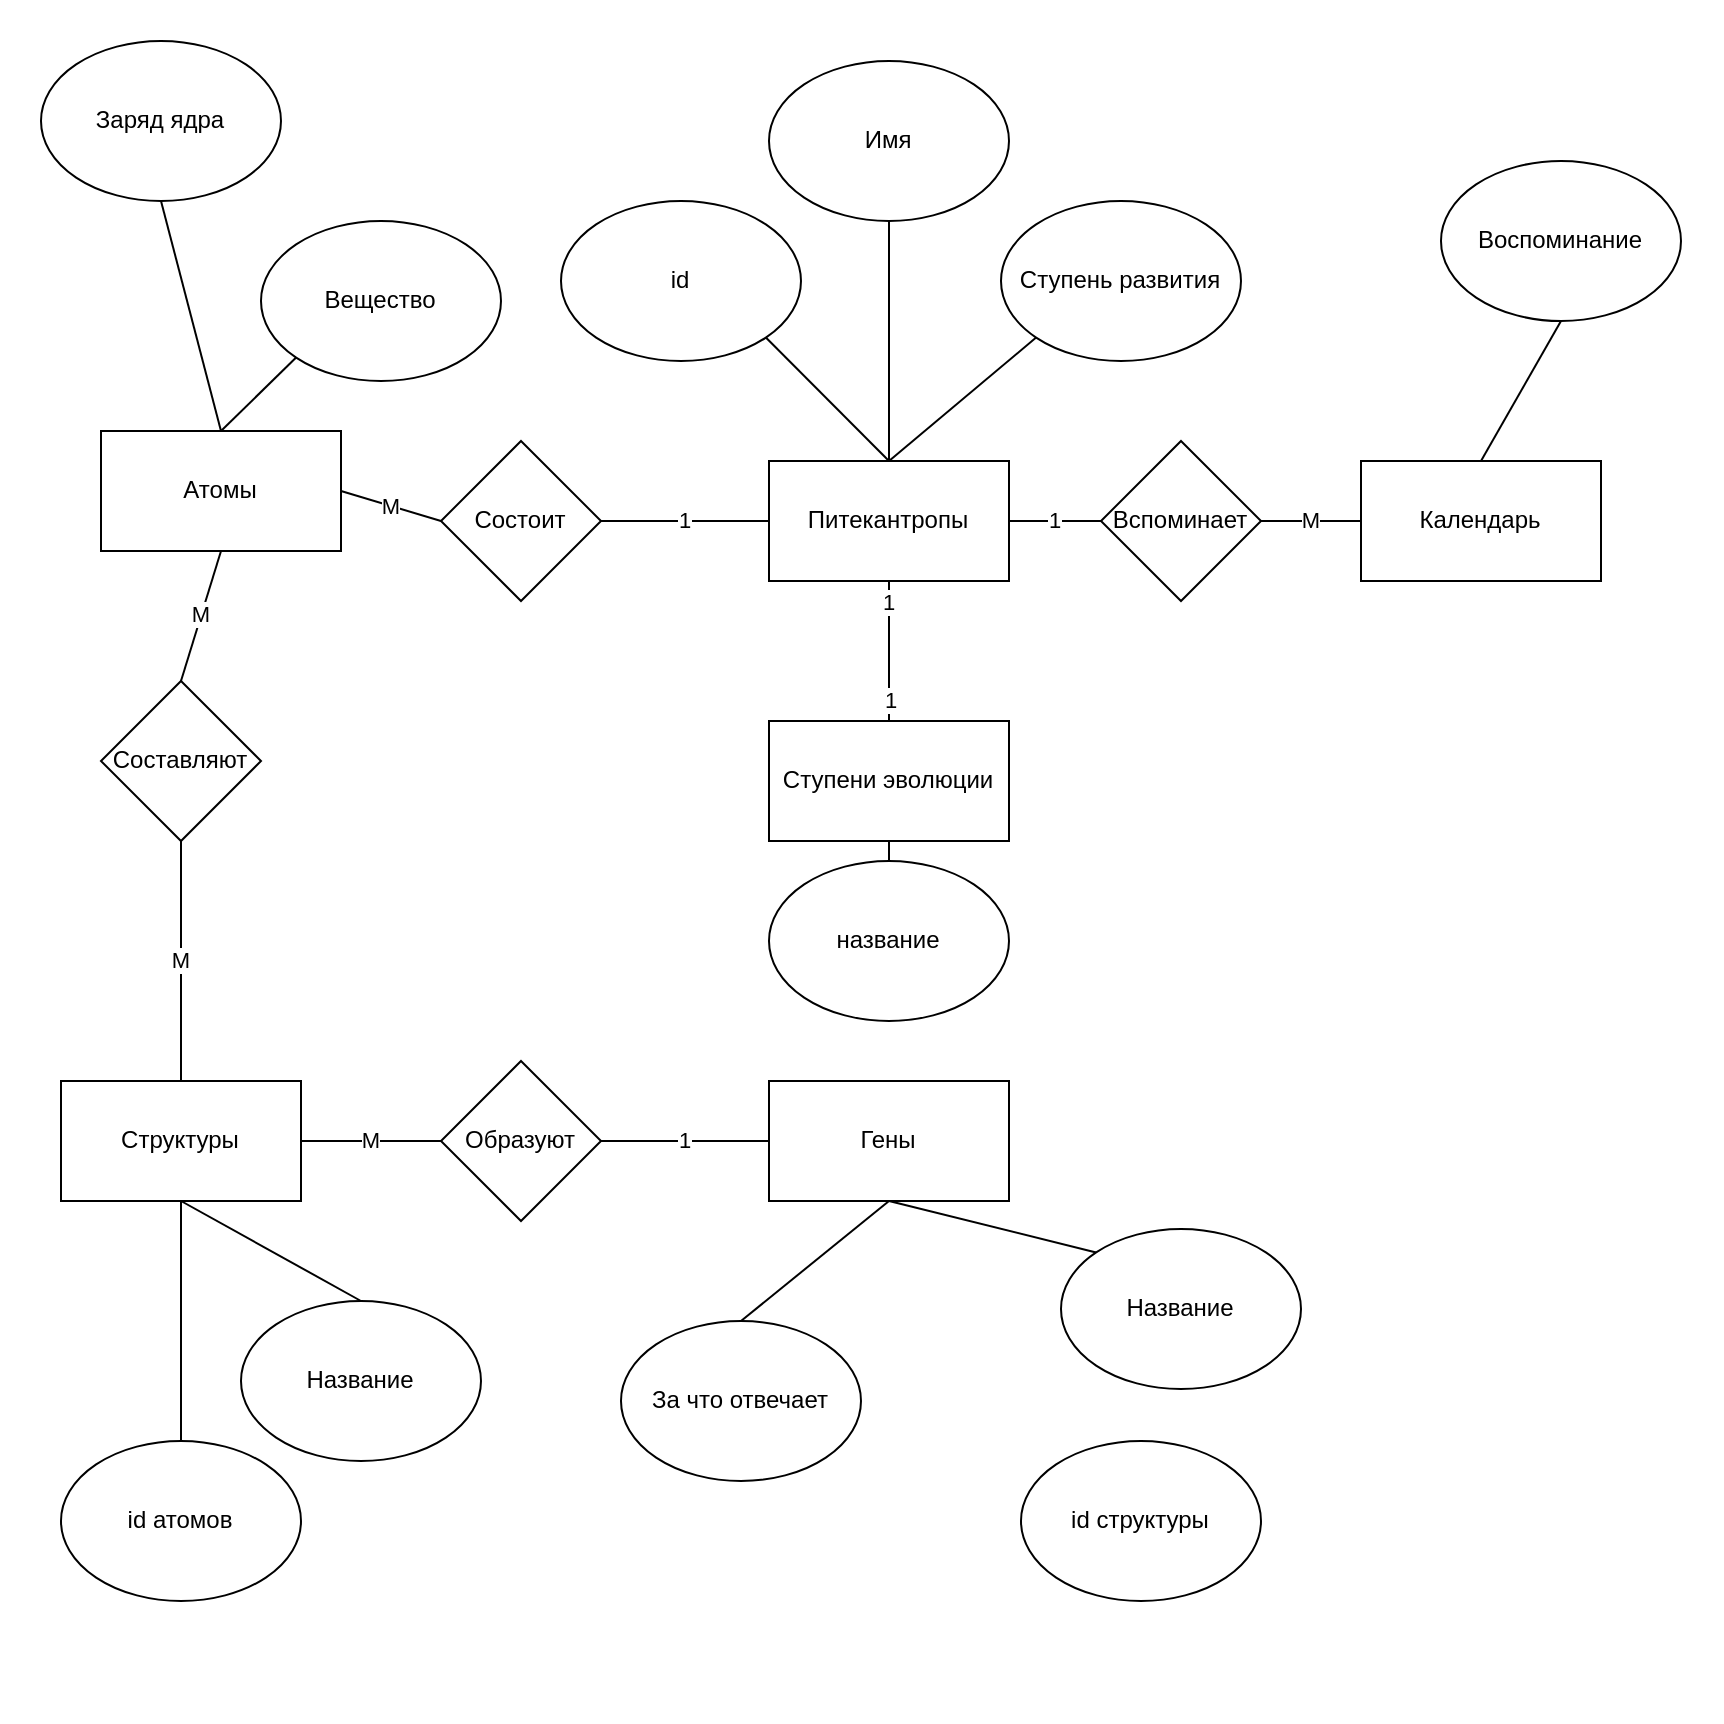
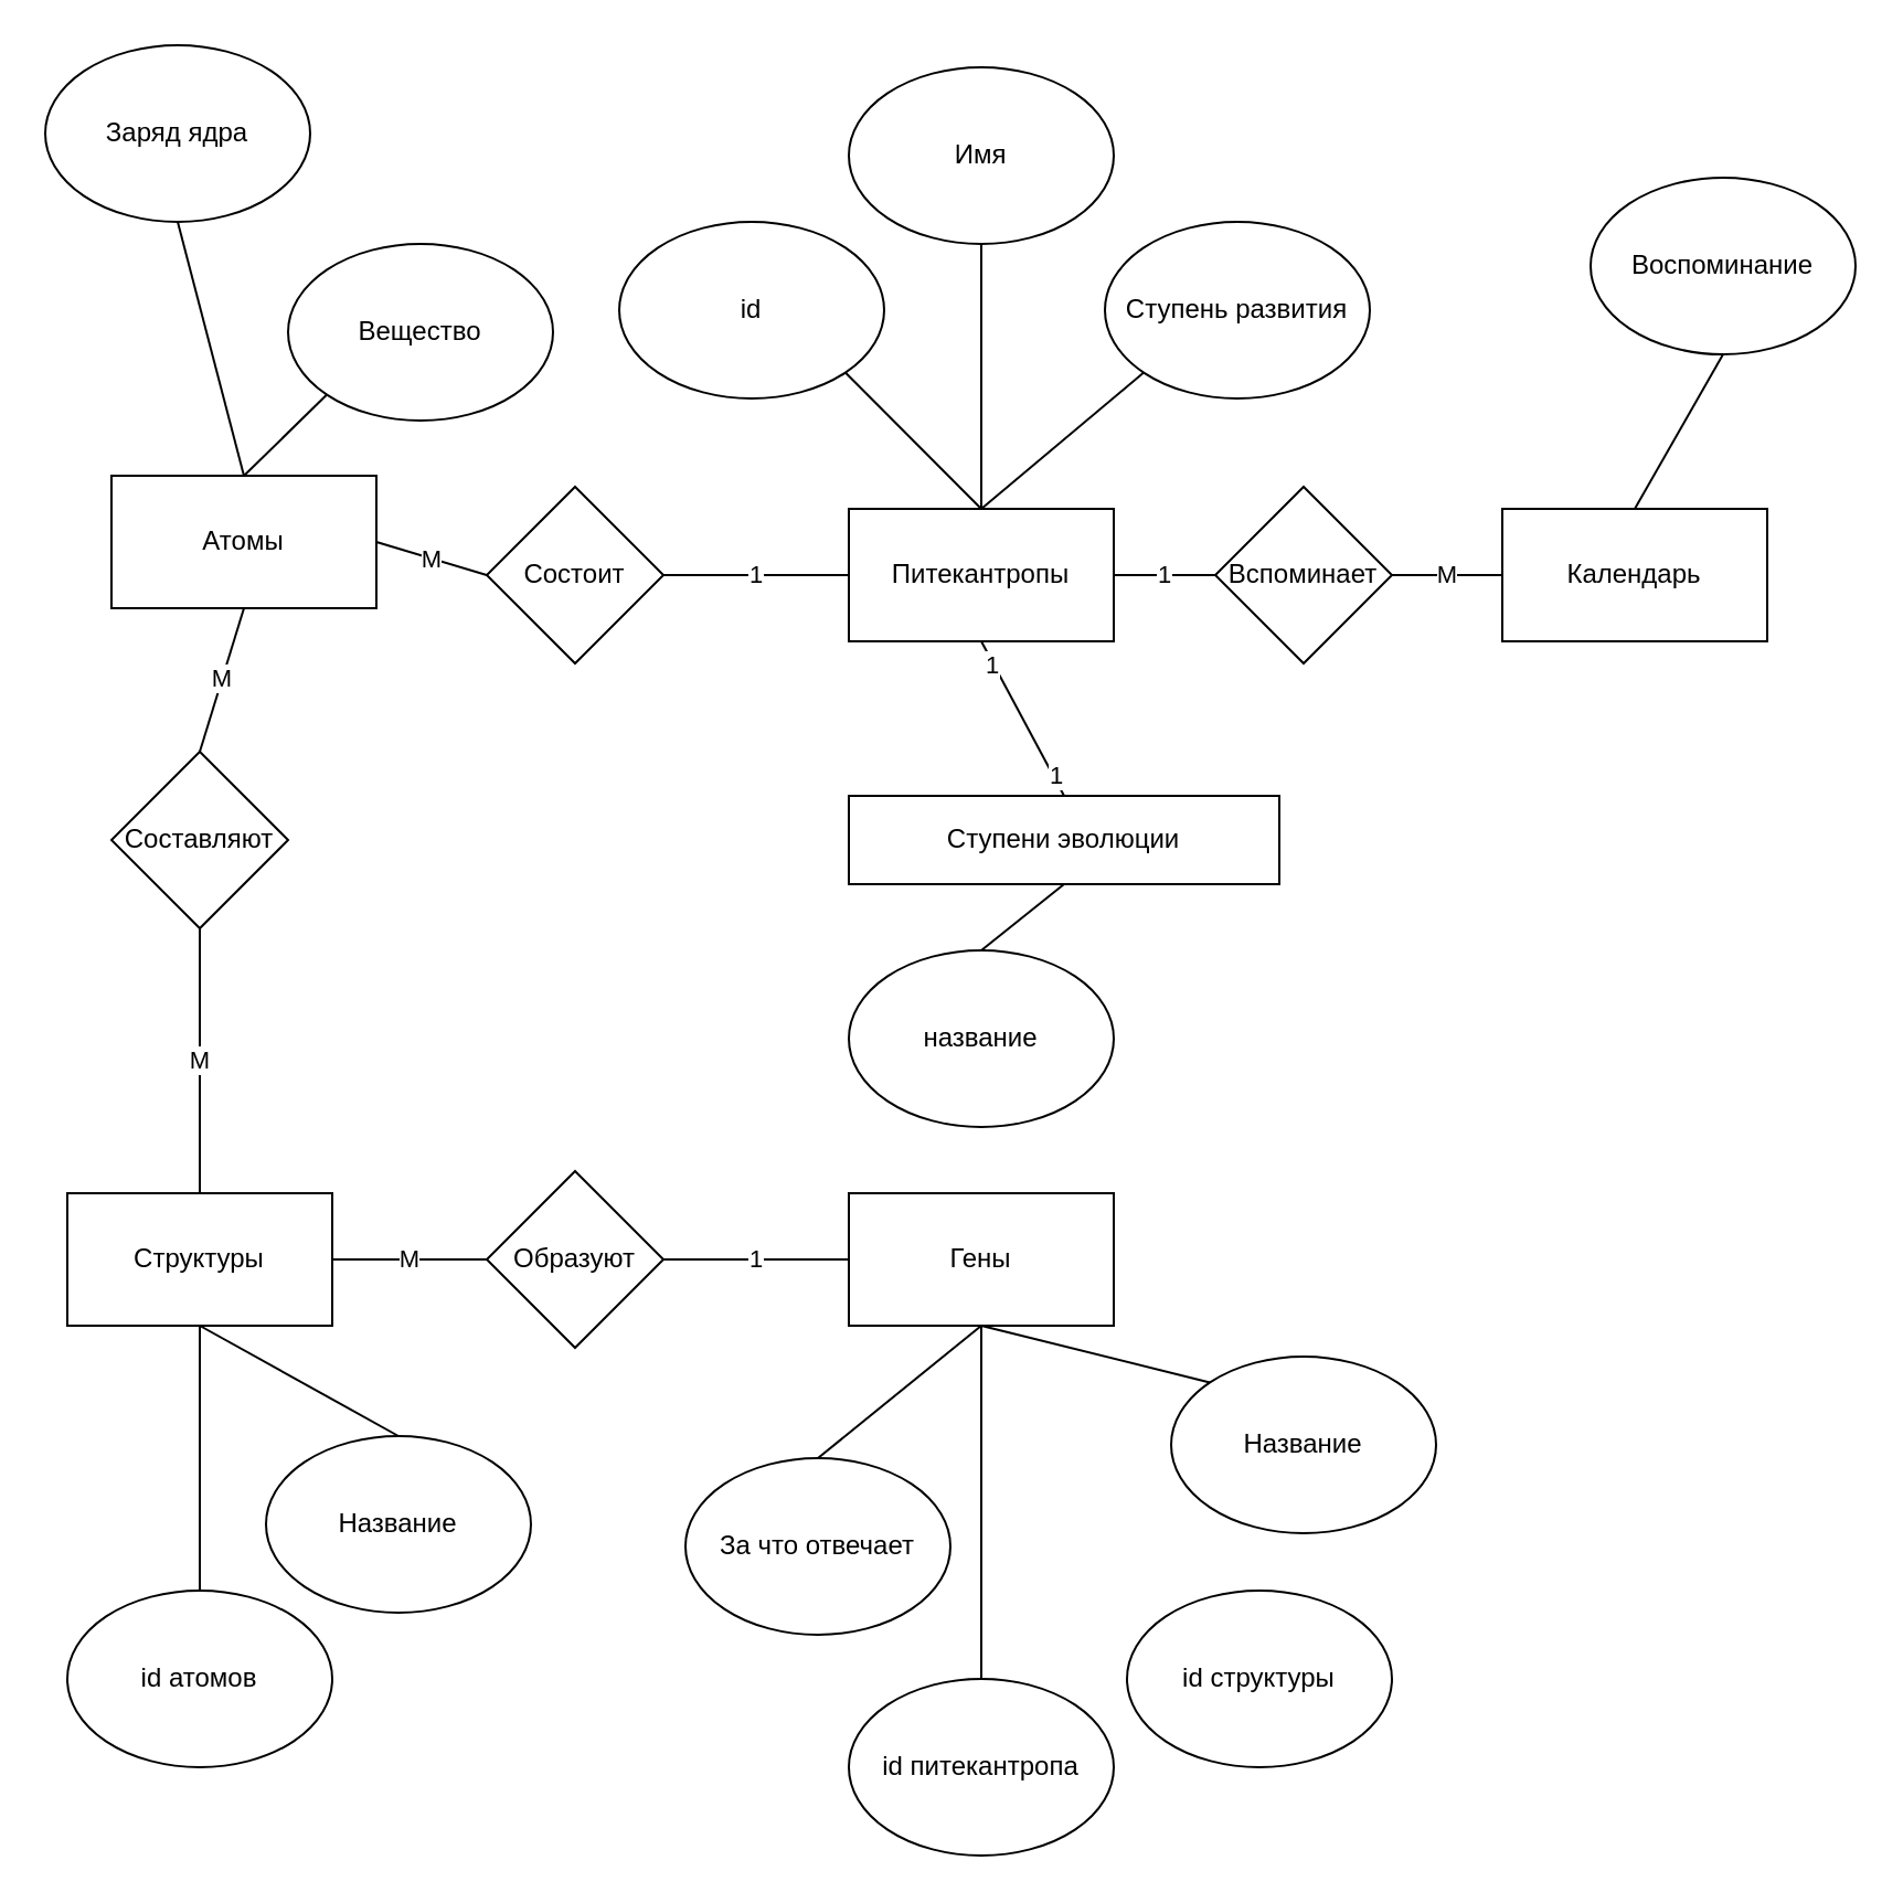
  <mxCell id="0" />
  <mxCell id="1" parent="0" />
  <mxCell id="2" style="edgeStyle=none;rounded=0;orthogonalLoop=1;jettySize=auto;html=1;exitX=0.5;exitY=1;exitDx=0;exitDy=0;entryX=0.5;entryY=0;entryDx=0;entryDy=0;endArrow=none;endFill=0;" parent="1" source="5" target="29" edge="1"><mxGeometry relative="1" as="geometry" /></mxCell>
  <mxCell id="3" style="edgeStyle=none;rounded=0;orthogonalLoop=1;jettySize=auto;html=1;exitX=0.5;exitY=1;exitDx=0;exitDy=0;entryX=0;entryY=0;entryDx=0;entryDy=0;endArrow=none;endFill=0;" parent="1" source="5" target="18" edge="1"><mxGeometry relative="1" as="geometry" /></mxCell>
+ <mxCell id="4" style="edgeStyle=none;rounded=0;orthogonalLoop=1;jettySize=auto;html=1;exitX=0.5;exitY=1;exitDx=0;exitDy=0;entryX=0.5;entryY=0;entryDx=0;entryDy=0;startArrow=none;startFill=0;endArrow=none;endFill=0;" parent="1" source="5" target="43" edge="1"><mxGeometry relative="1" as="geometry" /></mxCell>
  <mxCell id="5" value="Гены" style="rounded=0;whiteSpace=wrap;html=1;" parent="1" vertex="1"><mxGeometry x="384" y="540" width="120" height="60" as="geometry" /></mxCell>
  <mxCell id="6" style="edgeStyle=none;rounded=0;orthogonalLoop=1;jettySize=auto;html=1;exitX=0.5;exitY=1;exitDx=0;exitDy=0;entryX=0.5;entryY=0;entryDx=0;entryDy=0;endArrow=none;endFill=0;" parent="1" source="8" target="30" edge="1"><mxGeometry relative="1" as="geometry" /></mxCell>
  <mxCell id="7" value="М" style="edgeStyle=none;rounded=0;orthogonalLoop=1;jettySize=auto;html=1;exitX=1;exitY=0.5;exitDx=0;exitDy=0;entryX=0;entryY=0.5;entryDx=0;entryDy=0;endArrow=none;endFill=0;" parent="1" source="8" target="36" edge="1"><mxGeometry relative="1" as="geometry" /></mxCell>
  <mxCell id="8" value="Структуры" style="rounded=0;whiteSpace=wrap;html=1;" parent="1" vertex="1"><mxGeometry y="540" width="120" height="60" as="geometry" x="30" /></mxCell>
  <mxCell id="9" value="М" style="edgeStyle=none;rounded=0;orthogonalLoop=1;jettySize=auto;html=1;exitX=0.5;exitY=1;exitDx=0;exitDy=0;entryX=0.5;entryY=0;entryDx=0;entryDy=0;endArrow=none;endFill=0;" parent="1" source="10" target="38" edge="1"><mxGeometry relative="1" as="geometry" /></mxCell>
  <mxCell id="10" value="Атомы" style="rounded=0;whiteSpace=wrap;html=1;" parent="1" vertex="1"><mxGeometry x="50" y="215" width="120" height="60" as="geometry" /></mxCell>
  <mxCell id="11" value="Календарь" style="rounded=0;whiteSpace=wrap;html=1;" parent="1" vertex="1"><mxGeometry x="680" y="230" width="120" height="60" as="geometry" /></mxCell>
  <mxCell id="12" value="1" style="edgeStyle=none;rounded=0;orthogonalLoop=1;jettySize=auto;html=1;exitX=1;exitY=0.5;exitDx=0;exitDy=0;entryX=0;entryY=0.5;entryDx=0;entryDy=0;endArrow=none;endFill=0;" parent="1" source="17" target="40" edge="1"><mxGeometry relative="1" as="geometry" /></mxCell>
  <mxCell id="13" value="1" style="edgeStyle=none;rounded=0;orthogonalLoop=1;jettySize=auto;html=1;exitX=0;exitY=0.5;exitDx=0;exitDy=0;entryX=1;entryY=0.5;entryDx=0;entryDy=0;endArrow=none;endFill=0;" parent="1" source="17" target="34" edge="1"><mxGeometry relative="1" as="geometry" /></mxCell>
  <mxCell id="14" style="rounded=0;orthogonalLoop=1;jettySize=auto;html=1;exitX=0.5;exitY=1;exitDx=0;exitDy=0;entryX=0.5;entryY=0;entryDx=0;entryDy=0;startArrow=none;startFill=0;endArrow=none;endFill=0;" edge="1" parent="1" source="17" target="46"><mxGeometry relative="1" as="geometry" /></mxCell>
  <mxCell id="15" value="1" style="edgeLabel;html=1;align=center;verticalAlign=middle;resizable=0;points=[];" vertex="1" connectable="0" parent="14"><mxGeometry x="-0.713" y="-1" relative="1" as="geometry"><mxPoint as="offset" /></mxGeometry></mxCell>
  <mxCell id="16" value="1" style="edgeLabel;html=1;align=center;verticalAlign=middle;resizable=0;points=[];" vertex="1" connectable="0" parent="14"><mxGeometry x="0.784" y="-1" relative="1" as="geometry"><mxPoint x="1" y="-2.76" as="offset" /></mxGeometry></mxCell>
  <mxCell id="17" value="Питекантропы" style="rounded=0;whiteSpace=wrap;html=1;" parent="1" vertex="1"><mxGeometry x="384" y="230" width="120" height="60" as="geometry" /></mxCell>
  <mxCell id="18" value="Название" style="ellipse;whiteSpace=wrap;html=1;" parent="1" vertex="1"><mxGeometry x="530" y="614" width="120" height="80" as="geometry" /></mxCell>
  <mxCell id="19" style="edgeStyle=none;rounded=0;orthogonalLoop=1;jettySize=auto;html=1;exitX=0;exitY=1;exitDx=0;exitDy=0;entryX=0.5;entryY=0;entryDx=0;entryDy=0;endArrow=none;endFill=0;" parent="1" source="20" target="17" edge="1"><mxGeometry relative="1" as="geometry" /></mxCell>
  <mxCell id="20" value="Ступень развития" style="ellipse;whiteSpace=wrap;html=1;" parent="1" vertex="1"><mxGeometry x="500" y="100" width="120" height="80" as="geometry" /></mxCell>
  <mxCell id="21" style="rounded=0;orthogonalLoop=1;jettySize=auto;html=1;exitX=0.5;exitY=1;exitDx=0;exitDy=0;entryX=0.5;entryY=0;entryDx=0;entryDy=0;endArrow=none;endFill=0;" parent="1" source="22" target="17" edge="1"><mxGeometry relative="1" as="geometry" /></mxCell>
  <mxCell id="22" value="Имя" style="ellipse;whiteSpace=wrap;html=1;" parent="1" vertex="1"><mxGeometry x="384" y="30" width="120" height="80" as="geometry" /></mxCell>
  <mxCell id="23" style="edgeStyle=none;rounded=0;orthogonalLoop=1;jettySize=auto;html=1;exitX=1;exitY=1;exitDx=0;exitDy=0;entryX=0.5;entryY=0;entryDx=0;entryDy=0;endArrow=none;endFill=0;" parent="1" source="24" target="17" edge="1"><mxGeometry relative="1" as="geometry" /></mxCell>
  <mxCell id="24" value="id" style="ellipse;whiteSpace=wrap;html=1;" parent="1" vertex="1"><mxGeometry x="280" y="100" width="120" height="80" as="geometry" /></mxCell>
  <mxCell id="25" style="edgeStyle=none;rounded=0;orthogonalLoop=1;jettySize=auto;html=1;exitX=0.5;exitY=1;exitDx=0;exitDy=0;entryX=0.5;entryY=0;entryDx=0;entryDy=0;endArrow=none;endFill=0;" parent="1" source="26" target="11" edge="1"><mxGeometry relative="1" as="geometry" /></mxCell>
  <mxCell id="26" value="Воспоминание" style="ellipse;whiteSpace=wrap;html=1;" parent="1" vertex="1"><mxGeometry x="720" y="80" width="120" height="80" as="geometry" /></mxCell>
  <mxCell id="27" style="edgeStyle=none;rounded=0;orthogonalLoop=1;jettySize=auto;html=1;exitX=0;exitY=1;exitDx=0;exitDy=0;entryX=0.5;entryY=0;entryDx=0;entryDy=0;endArrow=none;endFill=0;" parent="1" source="28" target="10" edge="1"><mxGeometry relative="1" as="geometry" /></mxCell>
  <mxCell id="28" value="Вещество" style="ellipse;whiteSpace=wrap;html=1;" parent="1" vertex="1"><mxGeometry x="130" y="110" width="120" height="80" as="geometry" /></mxCell>
  <mxCell id="29" value="За что отвечает" style="ellipse;whiteSpace=wrap;html=1;" parent="1" vertex="1"><mxGeometry x="310" y="660" width="120" height="80" as="geometry" /></mxCell>
  <mxCell id="30" value="Название" style="ellipse;whiteSpace=wrap;html=1;" parent="1" vertex="1"><mxGeometry x="120" y="650" width="120" height="80" as="geometry" /></mxCell>
  <mxCell id="31" style="edgeStyle=none;rounded=0;orthogonalLoop=1;jettySize=auto;html=1;exitX=0.5;exitY=1;exitDx=0;exitDy=0;entryX=0.5;entryY=0;entryDx=0;entryDy=0;endArrow=none;endFill=0;" parent="1" source="32" target="10" edge="1"><mxGeometry relative="1" as="geometry" /></mxCell>
  <mxCell id="32" value="Заряд ядра" style="ellipse;whiteSpace=wrap;html=1;" parent="1" vertex="1"><mxGeometry x="20" y="20" width="120" height="80" as="geometry" /></mxCell>
  <mxCell id="33" value="М" style="edgeStyle=none;rounded=0;orthogonalLoop=1;jettySize=auto;html=1;exitX=0;exitY=0.5;exitDx=0;exitDy=0;entryX=1;entryY=0.5;entryDx=0;entryDy=0;endArrow=none;endFill=0;" parent="1" source="34" target="10" edge="1"><mxGeometry relative="1" as="geometry"><mxPoint x="130" y="180" as="sourcePoint" /></mxGeometry></mxCell>
  <mxCell id="34" value="Состоит" style="rhombus;whiteSpace=wrap;html=1;" parent="1" vertex="1"><mxGeometry x="220" y="220" width="80" height="80" as="geometry" /></mxCell>
  <mxCell id="35" value="1" style="edgeStyle=none;rounded=0;orthogonalLoop=1;jettySize=auto;html=1;exitX=1;exitY=0.5;exitDx=0;exitDy=0;entryX=0;entryY=0.5;entryDx=0;entryDy=0;endArrow=none;endFill=0;" parent="1" source="36" target="5" edge="1"><mxGeometry relative="1" as="geometry" /></mxCell>
  <mxCell id="36" value="Образуют" style="rhombus;whiteSpace=wrap;html=1;" parent="1" vertex="1"><mxGeometry x="220" y="530" width="80" height="80" as="geometry" /></mxCell>
  <mxCell id="37" value="М" style="edgeStyle=none;rounded=0;orthogonalLoop=1;jettySize=auto;html=1;exitX=0.5;exitY=1;exitDx=0;exitDy=0;entryX=0.5;entryY=0;entryDx=0;entryDy=0;endArrow=none;endFill=0;" parent="1" source="38" target="8" edge="1"><mxGeometry relative="1" as="geometry" /></mxCell>
  <mxCell id="38" value="Составляют" style="rhombus;whiteSpace=wrap;html=1;" parent="1" vertex="1"><mxGeometry x="50" y="340" width="80" height="80" as="geometry" /></mxCell>
  <mxCell id="39" value="М" style="edgeStyle=none;rounded=0;orthogonalLoop=1;jettySize=auto;html=1;exitX=1;exitY=0.5;exitDx=0;exitDy=0;entryX=0;entryY=0.5;entryDx=0;entryDy=0;endArrow=none;endFill=0;" parent="1" source="40" target="11" edge="1"><mxGeometry relative="1" as="geometry" /></mxCell>
  <mxCell id="40" value="Вспоминает" style="rhombus;whiteSpace=wrap;html=1;" parent="1" vertex="1"><mxGeometry x="550" y="220" width="80" height="80" as="geometry" /></mxCell>
  <mxCell id="41" style="rounded=0;orthogonalLoop=1;jettySize=auto;html=1;exitX=0.5;exitY=0;exitDx=0;exitDy=0;entryX=0.5;entryY=1;entryDx=0;entryDy=0;startArrow=none;startFill=0;endArrow=none;endFill=0;" parent="1" source="42" target="8" edge="1"><mxGeometry relative="1" as="geometry" /></mxCell>
  <mxCell id="42" value="id атомов" style="ellipse;whiteSpace=wrap;html=1;" parent="1" vertex="1"><mxGeometry y="720" width="120" height="80" as="geometry" x="30" /></mxCell>
+ <mxCell id="43" value="id питекантропа" style="ellipse;whiteSpace=wrap;html=1;" parent="1" vertex="1"><mxGeometry x="384" y="760" width="120" height="80" as="geometry" /></mxCell>
  <mxCell id="44" value="id структуры" style="ellipse;whiteSpace=wrap;html=1;" parent="1" vertex="1"><mxGeometry x="510" y="720" width="120" height="80" as="geometry" /></mxCell>
  <mxCell id="45" style="edgeStyle=none;rounded=0;orthogonalLoop=1;jettySize=auto;html=1;exitX=0.5;exitY=1;exitDx=0;exitDy=0;entryX=0.5;entryY=0;entryDx=0;entryDy=0;startArrow=none;startFill=0;endArrow=none;endFill=0;" edge="1" parent="1" source="46" target="47"><mxGeometry relative="1" as="geometry" /></mxCell>
- <mxCell id="46" value="Ступени эволюции" style="rounded=0;whiteSpace=wrap;html=1;" vertex="1" parent="1"><mxGeometry x="384" y="360" width="120" height="60" as="geometry" /></mxCell>
+ <mxCell id="46" value="Ступени эволюции" style="rounded=0;whiteSpace=wrap;html=1;" vertex="1" parent="1"><mxGeometry x="384" y="360" width="195" height="40" as="geometry" /></mxCell>
  <mxCell id="47" value="название" style="ellipse;whiteSpace=wrap;html=1;" vertex="1" parent="1"><mxGeometry x="384" y="430" width="120" height="80" as="geometry" /></mxCell>
